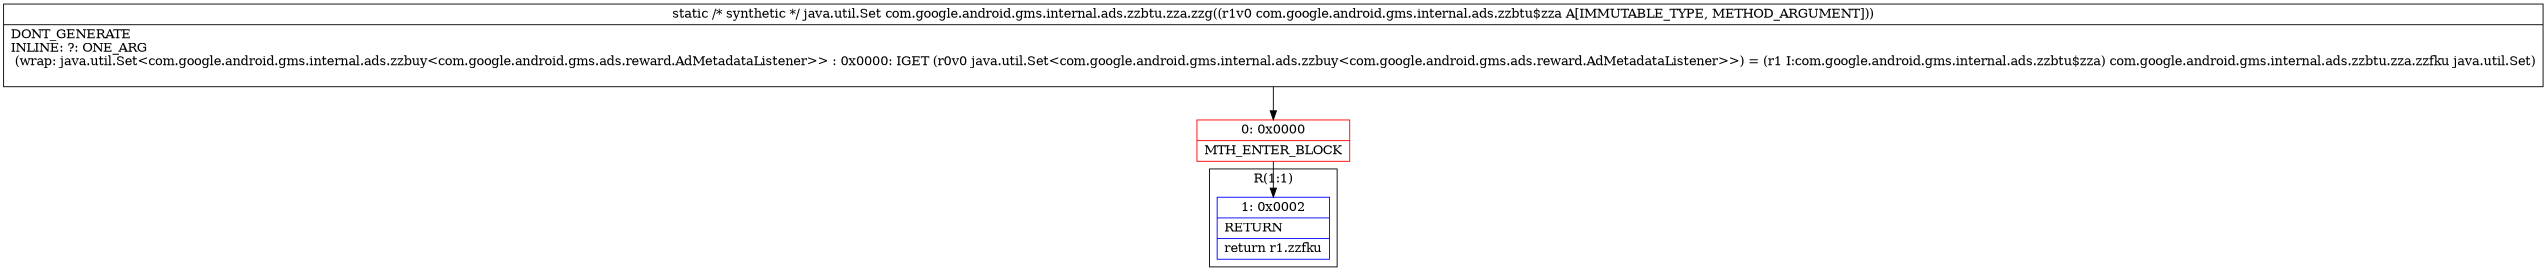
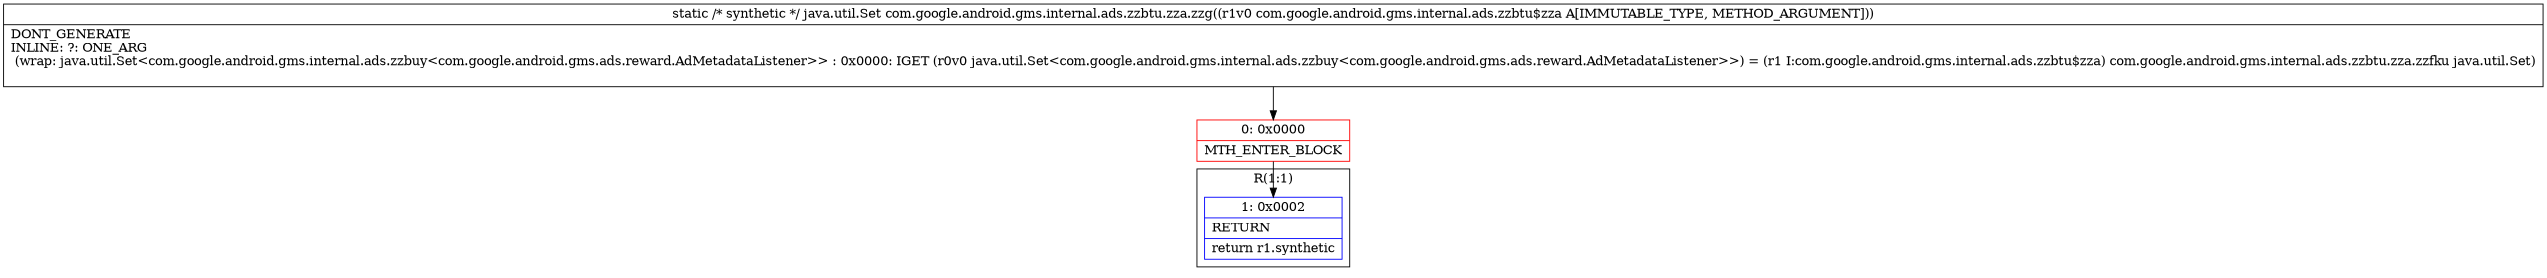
  digraph {
    node [shape=record]
-   n1 [color=blue label="{1\:\ 0x0002|RETURN\l|return r1.zzfku\l}"]
+   n1 [color=blue label="{1\:\ 0x0002|RETURN\l|return r1.synthetic\l}"]
    n2 [color=red label="{0\:\ 0x0000|MTH_ENTER_BLOCK\l}"]
    n3 [label="{static \/* synthetic *\/ java.util.Set com.google.android.gms.internal.ads.zzbtu.zza.zzg((r1v0 com.google.android.gms.internal.ads.zzbtu$zza A[IMMUTABLE_TYPE, METHOD_ARGUMENT]))  | DONT_GENERATE\lINLINE: ?: ONE_ARG  \l  (wrap: java.util.Set\<com.google.android.gms.internal.ads.zzbuy\<com.google.android.gms.ads.reward.AdMetadataListener\>\> : 0x0000: IGET  (r0v0 java.util.Set\<com.google.android.gms.internal.ads.zzbuy\<com.google.android.gms.ads.reward.AdMetadataListener\>\>) = (r1 I:com.google.android.gms.internal.ads.zzbtu$zza) com.google.android.gms.internal.ads.zzbtu.zza.zzfku java.util.Set)\l\l}"]
    subgraph cluster_1 {
      label="R(1:1)"
      n1
    }
    n2 -> n1
    n3 -> n2
  }
